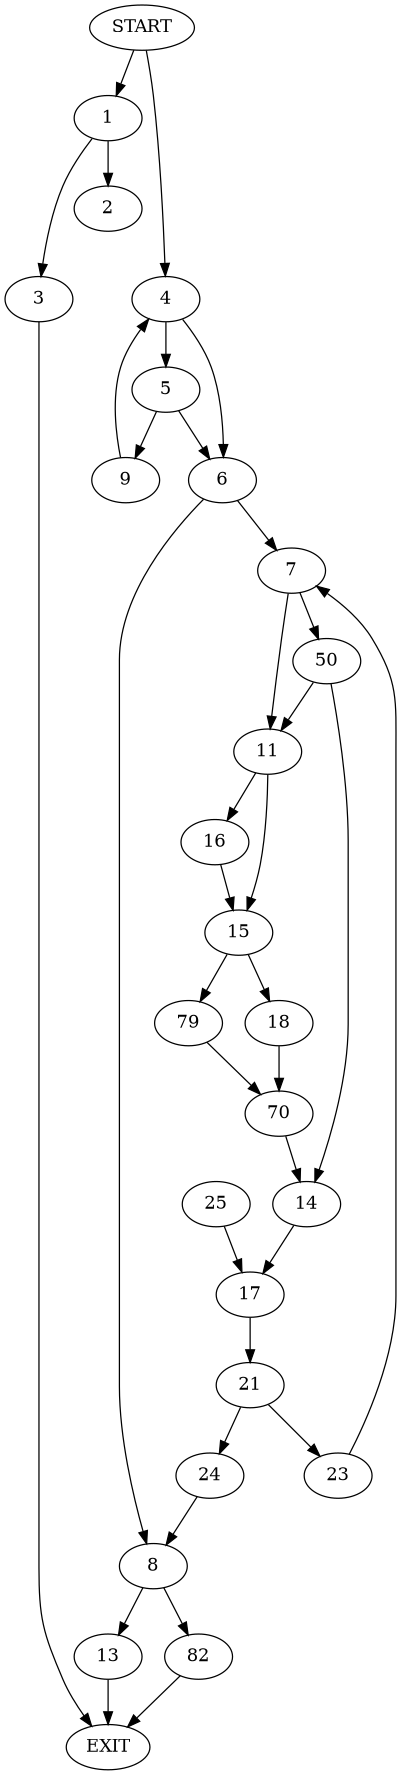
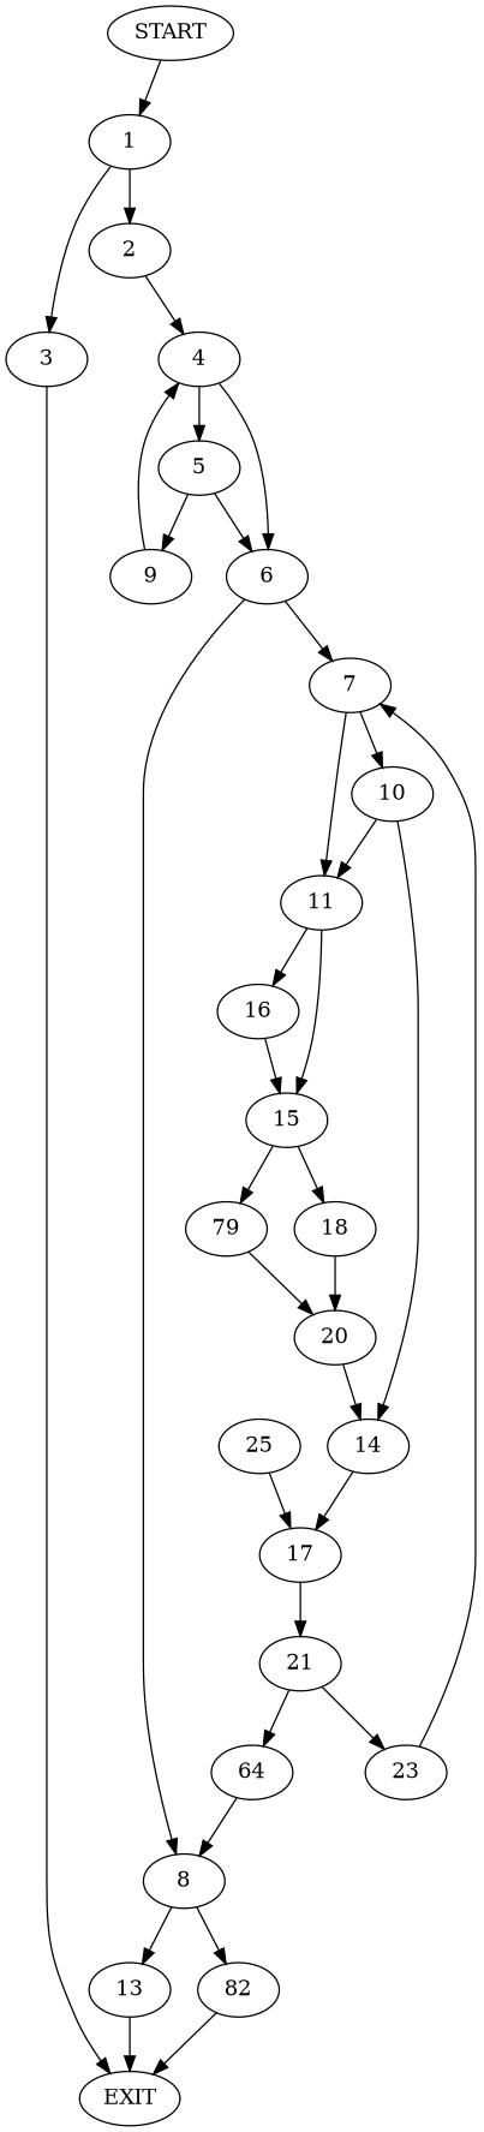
  digraph {
    n1 [label=START]
    1
    2
    3
    n5 [label=EXIT]
    4
    5
    6
    9
    7
    8
-   10 [label=50]
+   10
    11
    n14 [label=82]
    13
    14
    15
    16
    17
    18
    n21 [label=79]
    21
-   20 [label=70]
+   20
    23
-   24
+   24 [label=64]
    25
    n1 -> 1
    1 -> 2
    1 -> 3
-   n1 -> 4
+   2 -> 4
    3 -> n5
    4 -> 5
    4 -> 6
    5 -> 6
    5 -> 9
    6 -> 7
    6 -> 8
    9 -> 4
    7 -> 10
    7 -> 11
    8 -> n14
    8 -> 13
    10 -> 11
    10 -> 14
    11 -> 15
    11 -> 16
    n14 -> n5
    13 -> n5
    14 -> 17
    15 -> 18
    15 -> n21
    16 -> 15
    17 -> 21
    18 -> 20
    n21 -> 20
    21 -> 23
    21 -> 24
    20 -> 14
    23 -> 7
    24 -> 8
    25 -> 17
  }
